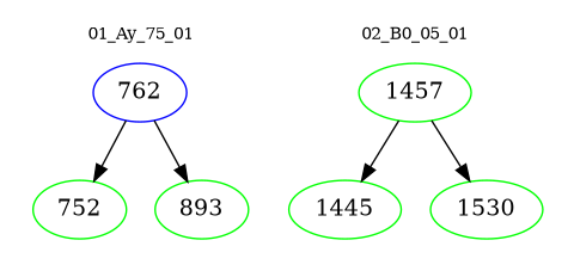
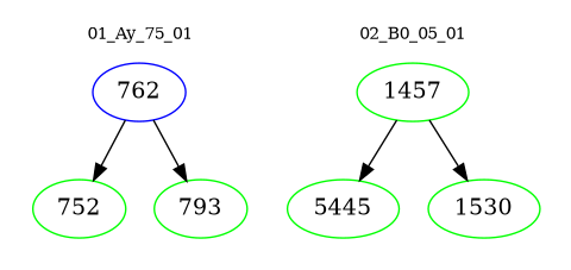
  digraph {
    node [color=green]
    edge [color=black]
    n1 [color=blue label=762]
    n2 [label=752]
-   n3 [label=893]
+   n3 [label=793]
    n4 [label=1457]
-   n5 [label=1445]
+   n5 [label=5445]
    n6 [label=1530]
    subgraph cluster_1 {
      color=white
      fontsize=10
      label="01_Ay_75_01"
      n1
      n2
      n3
    }
    subgraph cluster_2 {
      color=white
      fontsize=10
      label="02_B0_05_01"
      n4
      n5
      n6
    }
    n1 -> n2
    n1 -> n3
    n4 -> n5
    n4 -> n6
  }
